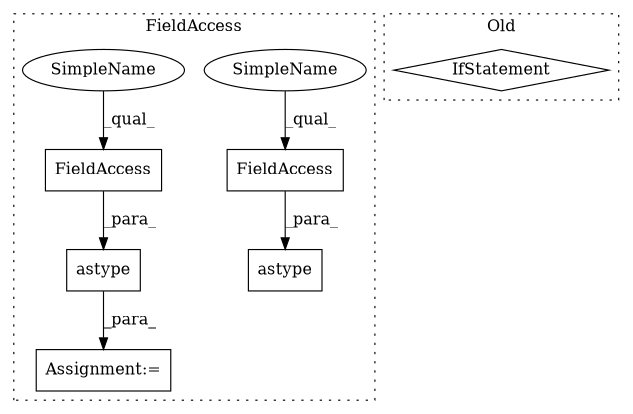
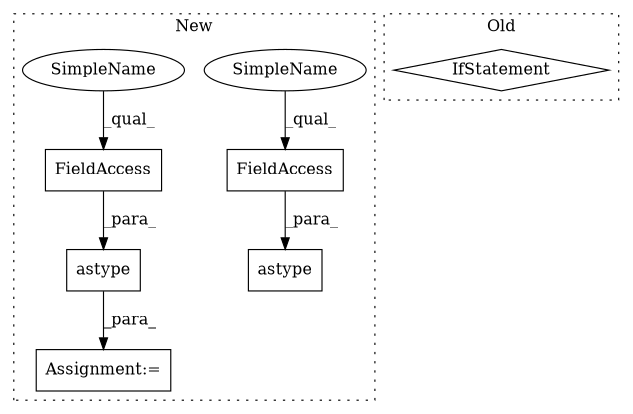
  digraph {
    node [a=32 l="7,1" s=4176 shape=box]
    n1 [label=astype s="4169,4189"]
    n2 [a=22 l=13 label=FieldAccess]
    n3 [a=7 l=1 label="Assignment:=" s=4162]
    n4 [a=22 l=13 label=FieldAccess s=4944]
    n5 [label=astype s="4937,4957"]
    n6 [a=42 l=5 label=SimpleName s=4944 shape=ellipse]
    n7 [a=42 l=5 label=SimpleName shape=ellipse]
    n8 [a=25 l="4,2" label=IfStatement s="4068,4084" shape=diamond]
    subgraph cluster_1 {
-     label=FieldAccess
+     label=New
      style=dotted
      n1
      n2
      n3
      n4
      n5
      n6
      n7
    }
    subgraph cluster_2 {
      label=Old
      style=dotted
      n8
    }
    n1 -> n3 [label=_para_]
    n2 -> n1 [label=_para_]
    n4 -> n5 [label=_para_]
    n6 -> n4 [label=_qual_]
    n7 -> n2 [label=_qual_]
  }
